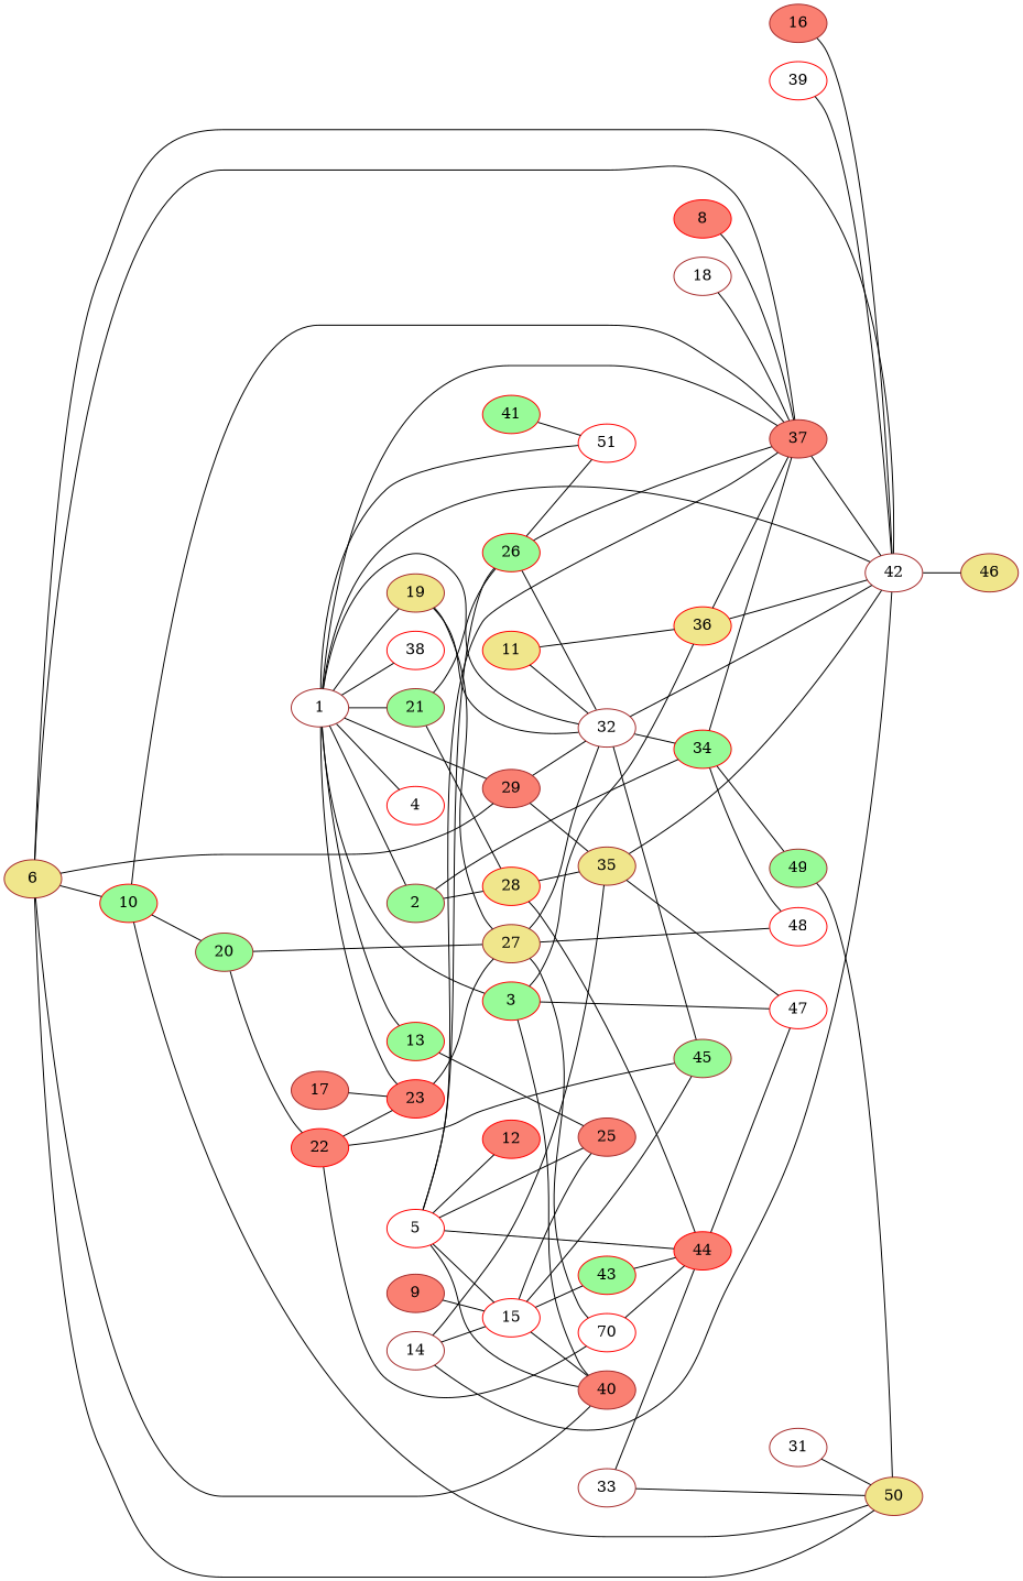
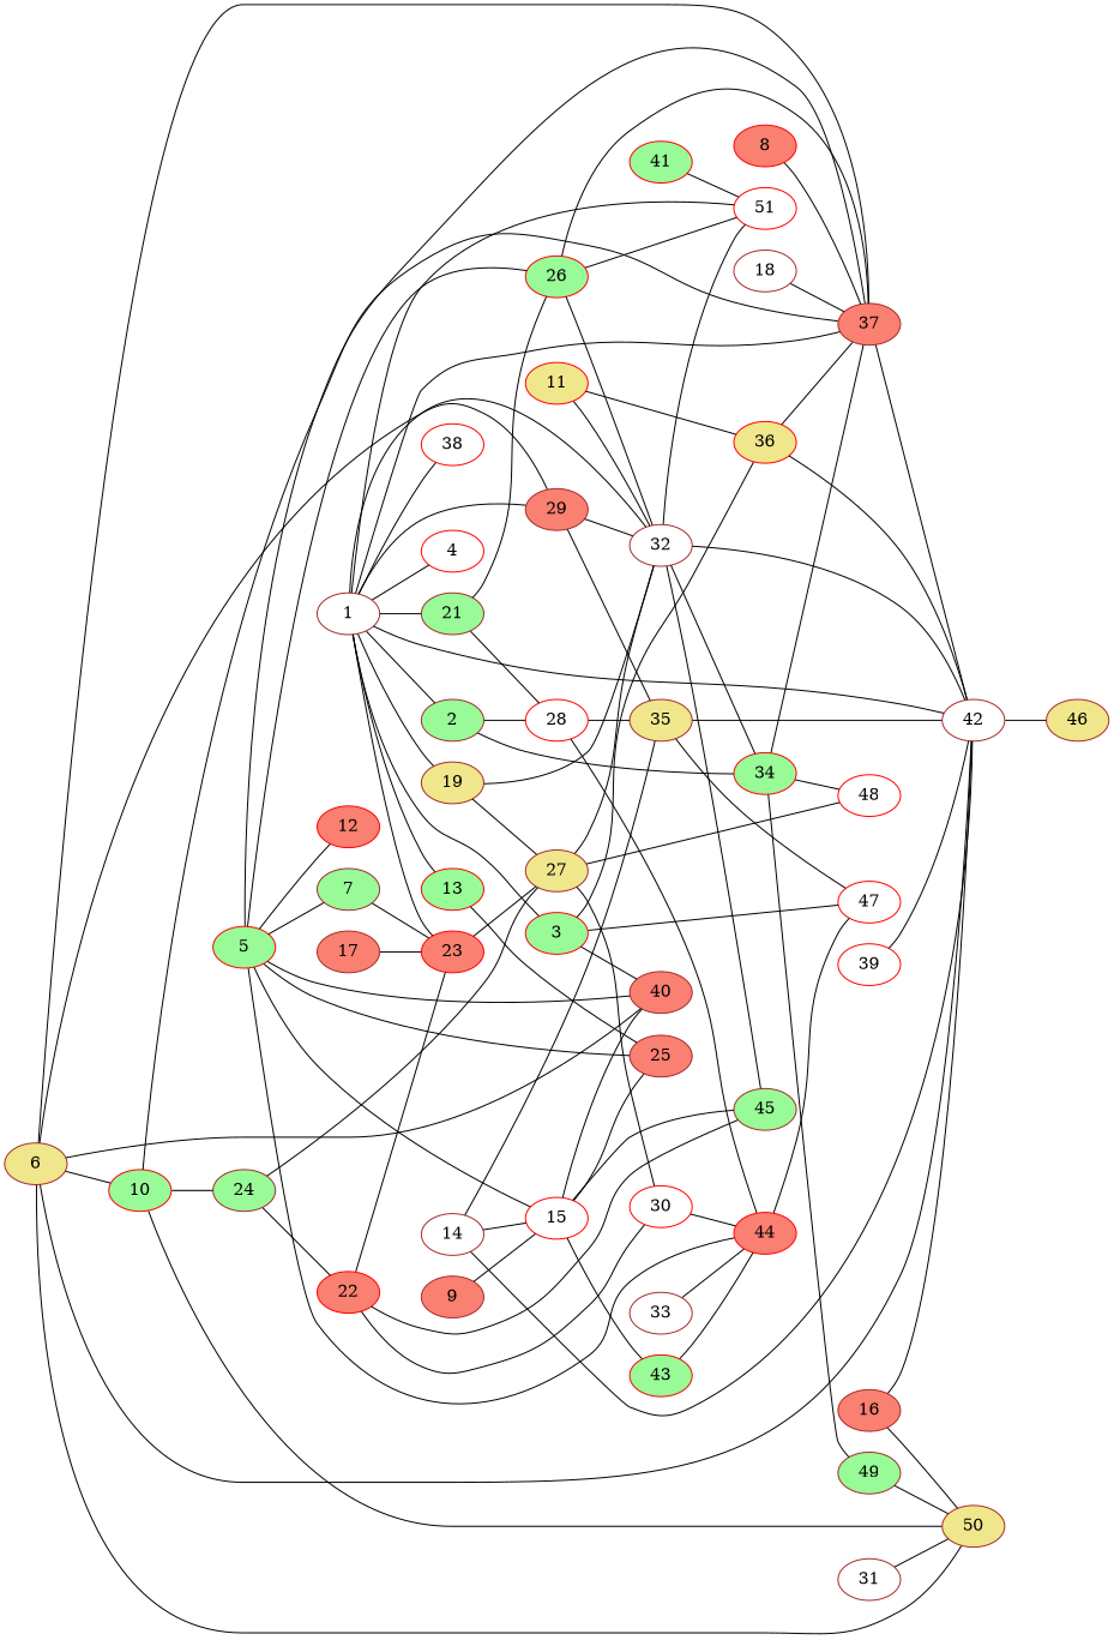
  graph {
    rankdir=LR
    node [color=brown fillcolor=white style=filled]
    edge [weight=1.0]
    2 [fillcolor=palegreen]
    1
    3 [color=red fillcolor=palegreen]
    4 [color=red]
    13 [color=red fillcolor=palegreen]
    19 [fillcolor=khaki]
    21 [fillcolor=palegreen]
    23 [color=red fillcolor=salmon]
    29 [fillcolor=salmon]
    32
    37 [fillcolor=salmon]
    38 [color=red]
    42
    51 [color=red]
-   28 [color=red fillcolor=khaki]
+   28 [color=red]
    34 [color=red fillcolor=palegreen]
    36 [color=red fillcolor=khaki]
    40 [fillcolor=salmon]
    47 [color=red]
    25 [fillcolor=salmon]
    27 [fillcolor=khaki]
    26 [color=red fillcolor=palegreen]
    35 [fillcolor=khaki]
    45 [fillcolor=palegreen]
    46 [fillcolor=khaki]
    44 [color=red fillcolor=salmon]
    48 [color=red]
    49 [fillcolor=palegreen]
-   5 [color=red]
+   5 [color=red fillcolor=palegreen]
+   7 [fillcolor=palegreen]
    12 [color=red fillcolor=salmon]
    15 [color=red]
    43 [color=red fillcolor=palegreen]
    6 [fillcolor=khaki]
    10 [color=red fillcolor=palegreen]
    50 [fillcolor=khaki]
-   20 [fillcolor=palegreen]
+   20 [fillcolor=palegreen label=24]
    8 [color=red fillcolor=salmon]
    9 [fillcolor=salmon]
    22 [color=red fillcolor=salmon]
    11 [color=red fillcolor=khaki]
    14
    16 [fillcolor=salmon]
    17 [fillcolor=salmon]
    18
-   30 [color=red label=70]
+   30 [color=red]
    31
    33
    39 [color=red]
    41 [color=red fillcolor=palegreen]
    2 -- 28
    2 -- 34
    1 -- 2
    1 -- 3
    1 -- 4
    1 -- 13
    1 -- 19
    1 -- 21
    1 -- 23
    1 -- 29
    1 -- 32
    1 -- 37
    1 -- 38
    1 -- 42
    1 -- 51
    3 -- 36
    3 -- 40
    3 -- 47
    13 -- 25
    19 -- 32
    19 -- 27
    21 -- 28
    21 -- 26
    23 -- 27
    29 -- 32
    29 -- 35
    32 -- 42
+   32 -- 51
    32 -- 34
    32 -- 45
    37 -- 42
    42 -- 46
    28 -- 35
    28 -- 44
    34 -- 37 [weight=2.0]
    34 -- 48
    34 -- 49
    36 -- 37
    36 -- 42
    27 -- 32
    27 -- 48
    27 -- 30
    26 -- 32
    26 -- 37
    26 -- 51
    35 -- 42
    35 -- 47
    44 -- 47
    49 -- 50
    5 -- 37
    5 -- 40
    5 -- 25
    5 -- 26
    5 -- 44
+   5 -- 7
    5 -- 12
    5 -- 15
+   7 -- 23
    15 -- 40
    15 -- 25
    15 -- 45
    15 -- 43
    43 -- 44
    6 -- 29
    6 -- 37
    6 -- 42
    6 -- 40
    6 -- 10
    6 -- 50
    10 -- 37 [weight=2.0]
    10 -- 50
    10 -- 20
    20 -- 27
    20 -- 22
    8 -- 37
    9 -- 15
    22 -- 23
    22 -- 45
    22 -- 30
    11 -- 32
    11 -- 36
    14 -- 42
    14 -- 35
    14 -- 15
    16 -- 42
-   33 -- 50
+   16 -- 50
    17 -- 23
    18 -- 37
    30 -- 44
    31 -- 50
    33 -- 44
    39 -- 42
    41 -- 51
  }
